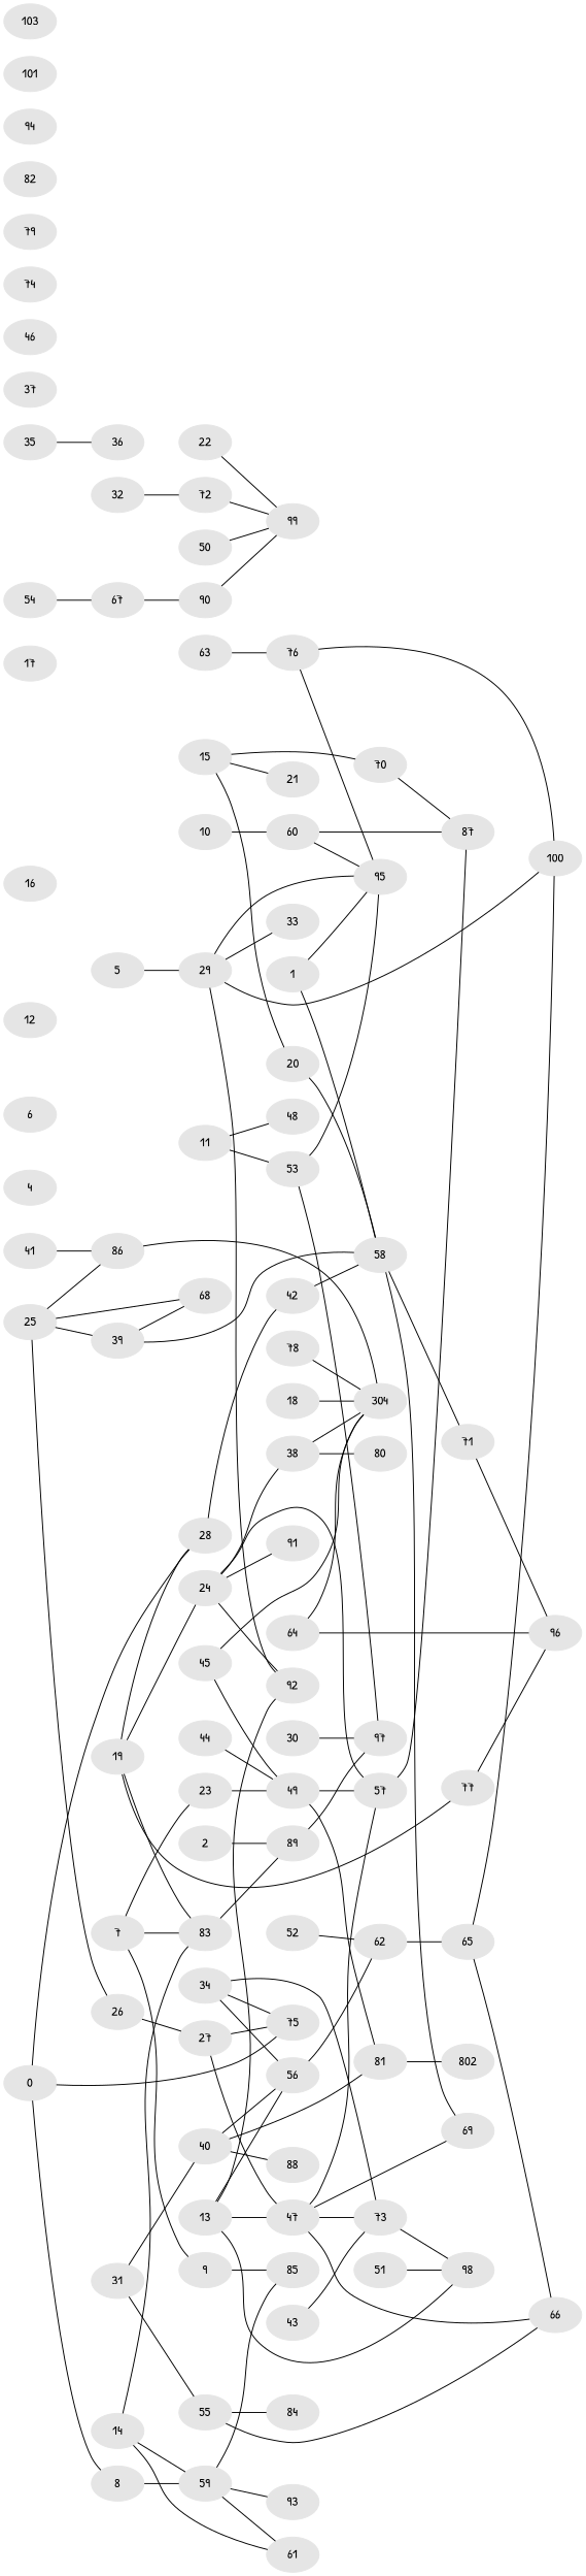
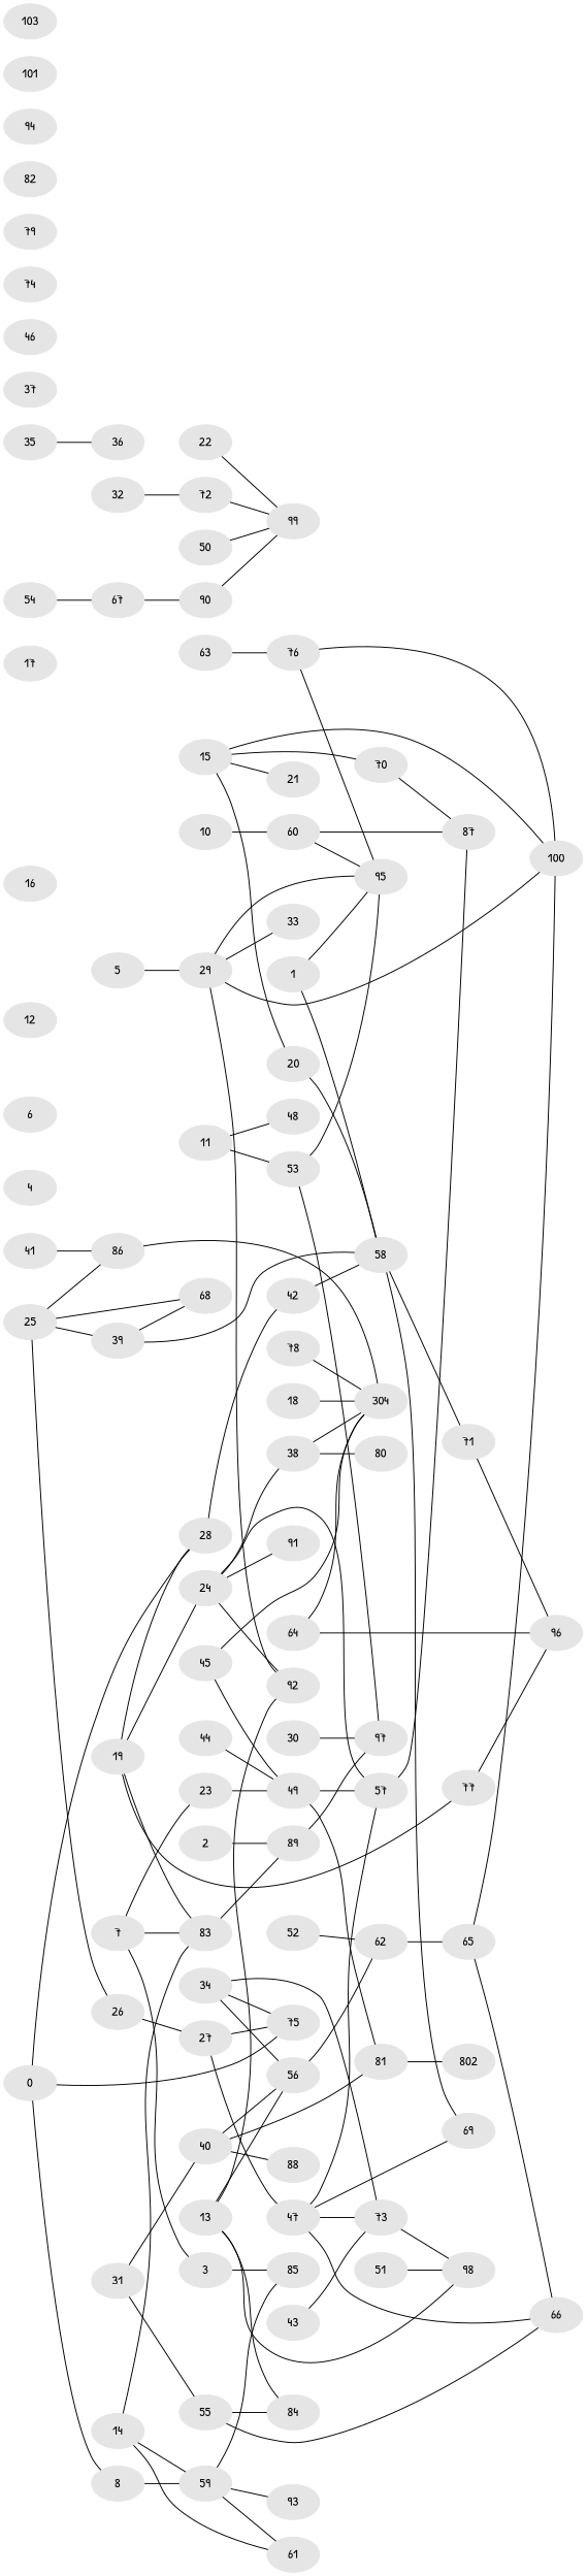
  graph {
    fontname="Patrick Hand"
    rankdir=LR
    node [color=gray90 fontname="Patrick Hand" style=filled]
    edge [fontname="Patrick Hand"]
    1
    58
    95
    69
    71
    2
    89
    97
    n9 [label=0]
    8
    28
    75
    59
    42
    4
    5
    29
    92
    100
    33
    6
    7
-   9
+   9 [label=3]
    23
    83
    85
    49
    61
    93
    10
    60
    87
    11
    48
    53
    12
    13
    56
    84
    98
    62
    14
    15
    21
    70
    20
    16
    17
    n49 [label=304]
    18
    19
    24
    77
    38
    57
    91
    96
    22
    99
    81
    80
    25
    26
    39
    68
    86
    27
    47
    73
    66
    30
    31
    40
    55
    88
    32
    72
    34
    35
    36
    37
    n82 [label=802]
    41
    43
    44
    45
    46
    50
    51
    52
    65
    54
    67
    90
    63
    76
    64
    74
    78
    79
    82
    94
    101
    103
    1 -- 58
    1 -- 95
    58 -- 69
    58 -- 71
    71 -- 96
    2 -- 89
    89 -- 97
    n9 -- 8
    n9 -- 28
    n9 -- 75
    8 -- 59
    28 -- 42
    59 -- 85
    59 -- 61
    59 -- 93
    42 -- 58
    5 -- 29
    29 -- 95
    29 -- 92
    29 -- 100
    29 -- 33
    7 -- 9
    7 -- 23
    7 -- 83
    9 -- 85
    23 -- 49
    83 -- 89
    49 -- 57
    49 -- 81
    10 -- 60
    60 -- 95
    60 -- 87
    11 -- 48
    11 -- 53
    53 -- 95
    53 -- 97
    13 -- 92
    13 -- 56
-   13 -- 47
+   13 -- 84
    13 -- 98
    56 -- 62
    62 -- 65
    14 -- 59
    14 -- 83
    14 -- 61
+   15 -- 100
    15 -- 21
    15 -- 70
    15 -- 20
    70 -- 87
    20 -- 58
    18 -- n49
    19 -- 28
    19 -- 83
    19 -- 24
    19 -- 77
    24 -- 92
    24 -- 38
    24 -- 57
    24 -- 91
    77 -- 96
    38 -- n49
    38 -- 80
    57 -- 87
    22 -- 99
    81 -- n82
    25 -- 26
    25 -- 39
    25 -- 68
    25 -- 86
    26 -- 27
    39 -- 58
    39 -- 68
    86 -- n49
    27 -- 75
    27 -- 47
    47 -- 69
    47 -- 57
    47 -- 73
    47 -- 66
    73 -- 98
    30 -- 97
    31 -- 40
    31 -- 55
    40 -- 56
    40 -- 81
    40 -- 88
    55 -- 84
    55 -- 66
    32 -- 72
    72 -- 99
    34 -- 75
    34 -- 56
    34 -- 73
    35 -- 36
    41 -- 86
    43 -- 73
    44 -- 49
    45 -- 49
    45 -- n49
    50 -- 99
    51 -- 98
    52 -- 62
    65 -- 100
    65 -- 66
    54 -- 67
    67 -- 90
    90 -- 99
    63 -- 76
    76 -- 95
    76 -- 100
    64 -- n49
    64 -- 96
    78 -- n49
  }
